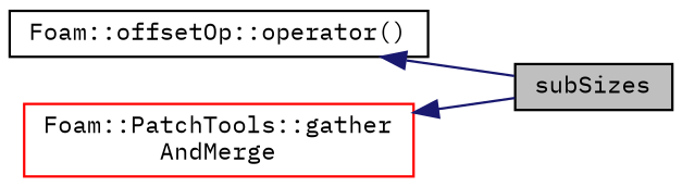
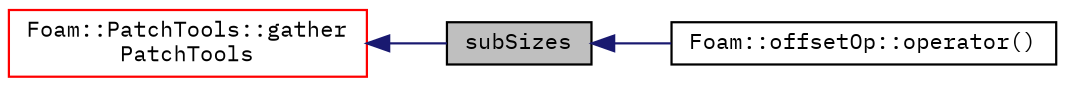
  digraph {
    fontname="IBM Plex Mono"
    rankdir=LR
    node [color=black fontname="IBM Plex Mono" fontsize=10 shape=record]
    edge [color=midnightblue dir=back fontname="IBM Plex Mono" fontsize=10 labelfontname=Helvetica labelfontsize=10 style=solid]
    n1 [fillcolor=grey75 fontcolor=black height=0.2 label=subSizes style=filled width=0.4]
    n2 [height=0.2 label="Foam::offsetOp::operator()" width=0.4]
-   n3 [color=red height=0.2 label="Foam::PatchTools::gather\lAndMerge" width=0.4]
-   n2 -> n1
+   n3 [color=red height=0.2 label="Foam::PatchTools::gather\lPatchTools" width=0.4]
+   n1 -> n2
    n3 -> n1
  }
